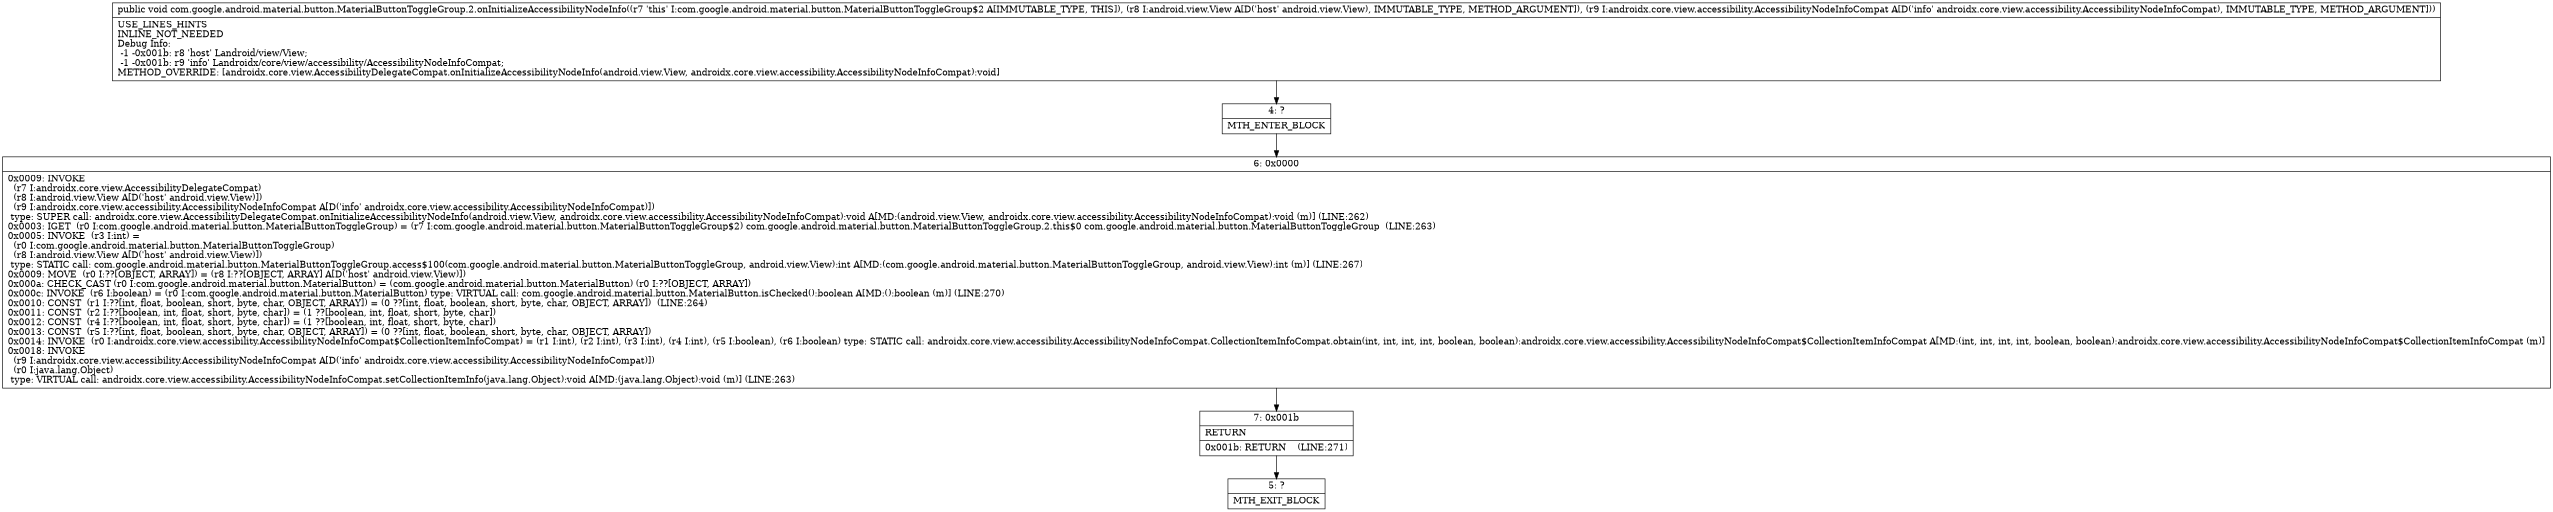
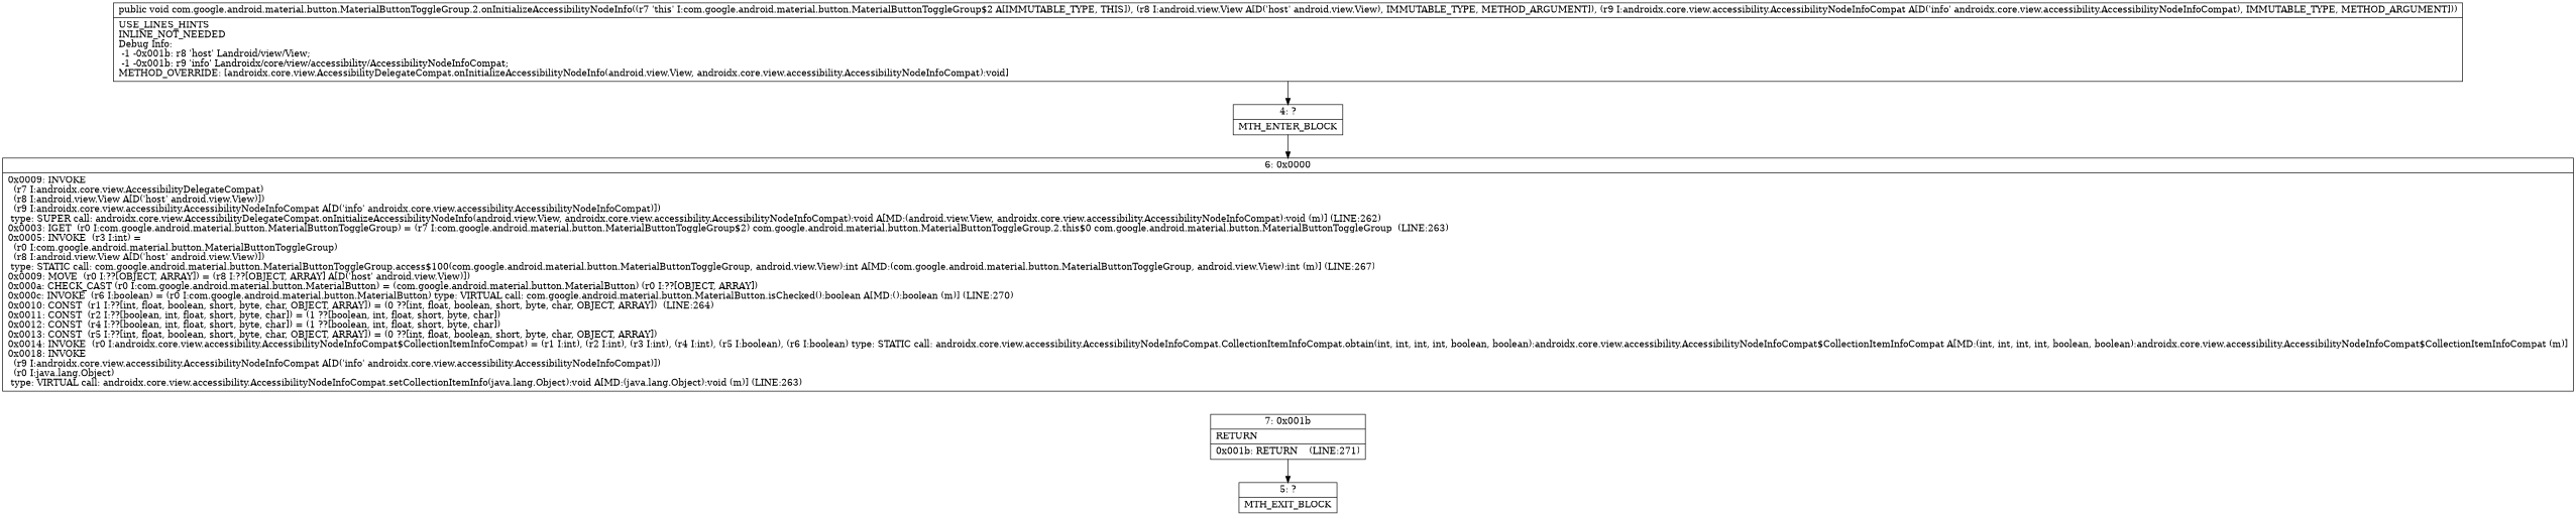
  digraph {
    node [shape=record]
    n1 [label="{4\:\ ?|MTH_ENTER_BLOCK\l}"]
    n2 [label="{6\:\ 0x0000|0x0009: INVOKE  \l  (r7 I:androidx.core.view.AccessibilityDelegateCompat)\l  (r8 I:android.view.View A[D('host' android.view.View)])\l  (r9 I:androidx.core.view.accessibility.AccessibilityNodeInfoCompat A[D('info' androidx.core.view.accessibility.AccessibilityNodeInfoCompat)])\l type: SUPER call: androidx.core.view.AccessibilityDelegateCompat.onInitializeAccessibilityNodeInfo(android.view.View, androidx.core.view.accessibility.AccessibilityNodeInfoCompat):void A[MD:(android.view.View, androidx.core.view.accessibility.AccessibilityNodeInfoCompat):void (m)] (LINE:262)\l0x0003: IGET  (r0 I:com.google.android.material.button.MaterialButtonToggleGroup) = (r7 I:com.google.android.material.button.MaterialButtonToggleGroup$2) com.google.android.material.button.MaterialButtonToggleGroup.2.this$0 com.google.android.material.button.MaterialButtonToggleGroup  (LINE:263)\l0x0005: INVOKE  (r3 I:int) = \l  (r0 I:com.google.android.material.button.MaterialButtonToggleGroup)\l  (r8 I:android.view.View A[D('host' android.view.View)])\l type: STATIC call: com.google.android.material.button.MaterialButtonToggleGroup.access$100(com.google.android.material.button.MaterialButtonToggleGroup, android.view.View):int A[MD:(com.google.android.material.button.MaterialButtonToggleGroup, android.view.View):int (m)] (LINE:267)\l0x0009: MOVE  (r0 I:??[OBJECT, ARRAY]) = (r8 I:??[OBJECT, ARRAY] A[D('host' android.view.View)]) \l0x000a: CHECK_CAST (r0 I:com.google.android.material.button.MaterialButton) = (com.google.android.material.button.MaterialButton) (r0 I:??[OBJECT, ARRAY]) \l0x000c: INVOKE  (r6 I:boolean) = (r0 I:com.google.android.material.button.MaterialButton) type: VIRTUAL call: com.google.android.material.button.MaterialButton.isChecked():boolean A[MD:():boolean (m)] (LINE:270)\l0x0010: CONST  (r1 I:??[int, float, boolean, short, byte, char, OBJECT, ARRAY]) = (0 ??[int, float, boolean, short, byte, char, OBJECT, ARRAY])  (LINE:264)\l0x0011: CONST  (r2 I:??[boolean, int, float, short, byte, char]) = (1 ??[boolean, int, float, short, byte, char]) \l0x0012: CONST  (r4 I:??[boolean, int, float, short, byte, char]) = (1 ??[boolean, int, float, short, byte, char]) \l0x0013: CONST  (r5 I:??[int, float, boolean, short, byte, char, OBJECT, ARRAY]) = (0 ??[int, float, boolean, short, byte, char, OBJECT, ARRAY]) \l0x0014: INVOKE  (r0 I:androidx.core.view.accessibility.AccessibilityNodeInfoCompat$CollectionItemInfoCompat) = (r1 I:int), (r2 I:int), (r3 I:int), (r4 I:int), (r5 I:boolean), (r6 I:boolean) type: STATIC call: androidx.core.view.accessibility.AccessibilityNodeInfoCompat.CollectionItemInfoCompat.obtain(int, int, int, int, boolean, boolean):androidx.core.view.accessibility.AccessibilityNodeInfoCompat$CollectionItemInfoCompat A[MD:(int, int, int, int, boolean, boolean):androidx.core.view.accessibility.AccessibilityNodeInfoCompat$CollectionItemInfoCompat (m)]\l0x0018: INVOKE  \l  (r9 I:androidx.core.view.accessibility.AccessibilityNodeInfoCompat A[D('info' androidx.core.view.accessibility.AccessibilityNodeInfoCompat)])\l  (r0 I:java.lang.Object)\l type: VIRTUAL call: androidx.core.view.accessibility.AccessibilityNodeInfoCompat.setCollectionItemInfo(java.lang.Object):void A[MD:(java.lang.Object):void (m)] (LINE:263)\l}"]
    n3 [label="{7\:\ 0x001b|RETURN\l|0x001b: RETURN    (LINE:271)\l}"]
    n4 [label="{5\:\ ?|MTH_EXIT_BLOCK\l}"]
    n5 [label="{public void com.google.android.material.button.MaterialButtonToggleGroup.2.onInitializeAccessibilityNodeInfo((r7 'this' I:com.google.android.material.button.MaterialButtonToggleGroup$2 A[IMMUTABLE_TYPE, THIS]), (r8 I:android.view.View A[D('host' android.view.View), IMMUTABLE_TYPE, METHOD_ARGUMENT]), (r9 I:androidx.core.view.accessibility.AccessibilityNodeInfoCompat A[D('info' androidx.core.view.accessibility.AccessibilityNodeInfoCompat), IMMUTABLE_TYPE, METHOD_ARGUMENT]))  | USE_LINES_HINTS\lINLINE_NOT_NEEDED\lDebug Info:\l  \-1 \-0x001b: r8 'host' Landroid\/view\/View;\l  \-1 \-0x001b: r9 'info' Landroidx\/core\/view\/accessibility\/AccessibilityNodeInfoCompat;\lMETHOD_OVERRIDE: [androidx.core.view.AccessibilityDelegateCompat.onInitializeAccessibilityNodeInfo(android.view.View, androidx.core.view.accessibility.AccessibilityNodeInfoCompat):void]\l}"]
    n1 -> n2
-   n2 -> n3
    n3 -> n4
    n5 -> n1
  }
